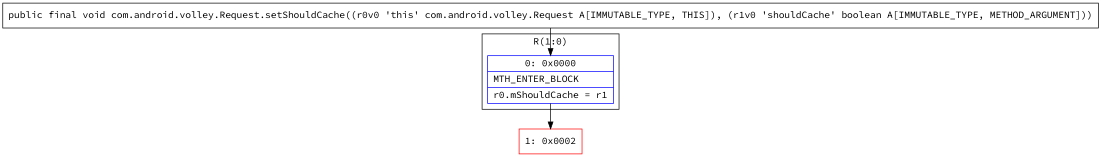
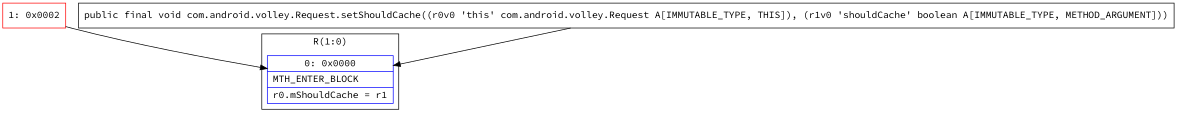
  digraph {
    fontname="Source Code Pro"
    node [shape=record fontname="Source Code Pro"]
    edge [fontname="Source Code Pro"]
    n1 [color=blue label="{0\:\ 0x0000|MTH_ENTER_BLOCK\l|r0.mShouldCache = r1\l}"]
    n2 [color=red label="{1\:\ 0x0002}"]
    n3 [label="{public final void com.android.volley.Request.setShouldCache((r0v0 'this' com.android.volley.Request A[IMMUTABLE_TYPE, THIS]), (r1v0 'shouldCache' boolean A[IMMUTABLE_TYPE, METHOD_ARGUMENT])) }"]
    subgraph cluster_1 {
      label="R(1:0)"
      n1
    }
-   n1 -> n2
+   n2 -> n1
    n3 -> n1
  }
